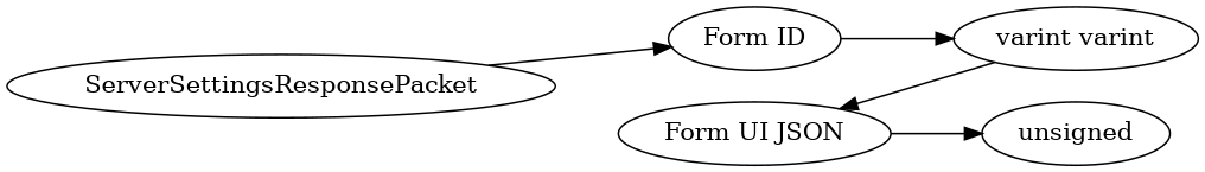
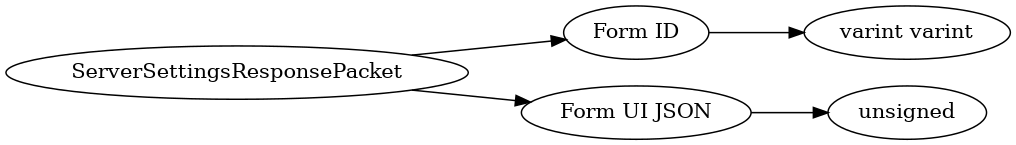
  digraph {
    rankdir=LR
    n1 [label="varint varint"]
    n2 [label=unsigned]
    n3 [label=ServerSettingsResponsePacket]
    n4 [label="Form ID"]
    n5 [label="Form UI JSON"]
    subgraph sub_1 {
      rank=max
      n1
      n2
    }
    n3 -> n4
-   n1 -> n5
+   n3 -> n5
    n4 -> n1
    n5 -> n2
  }
